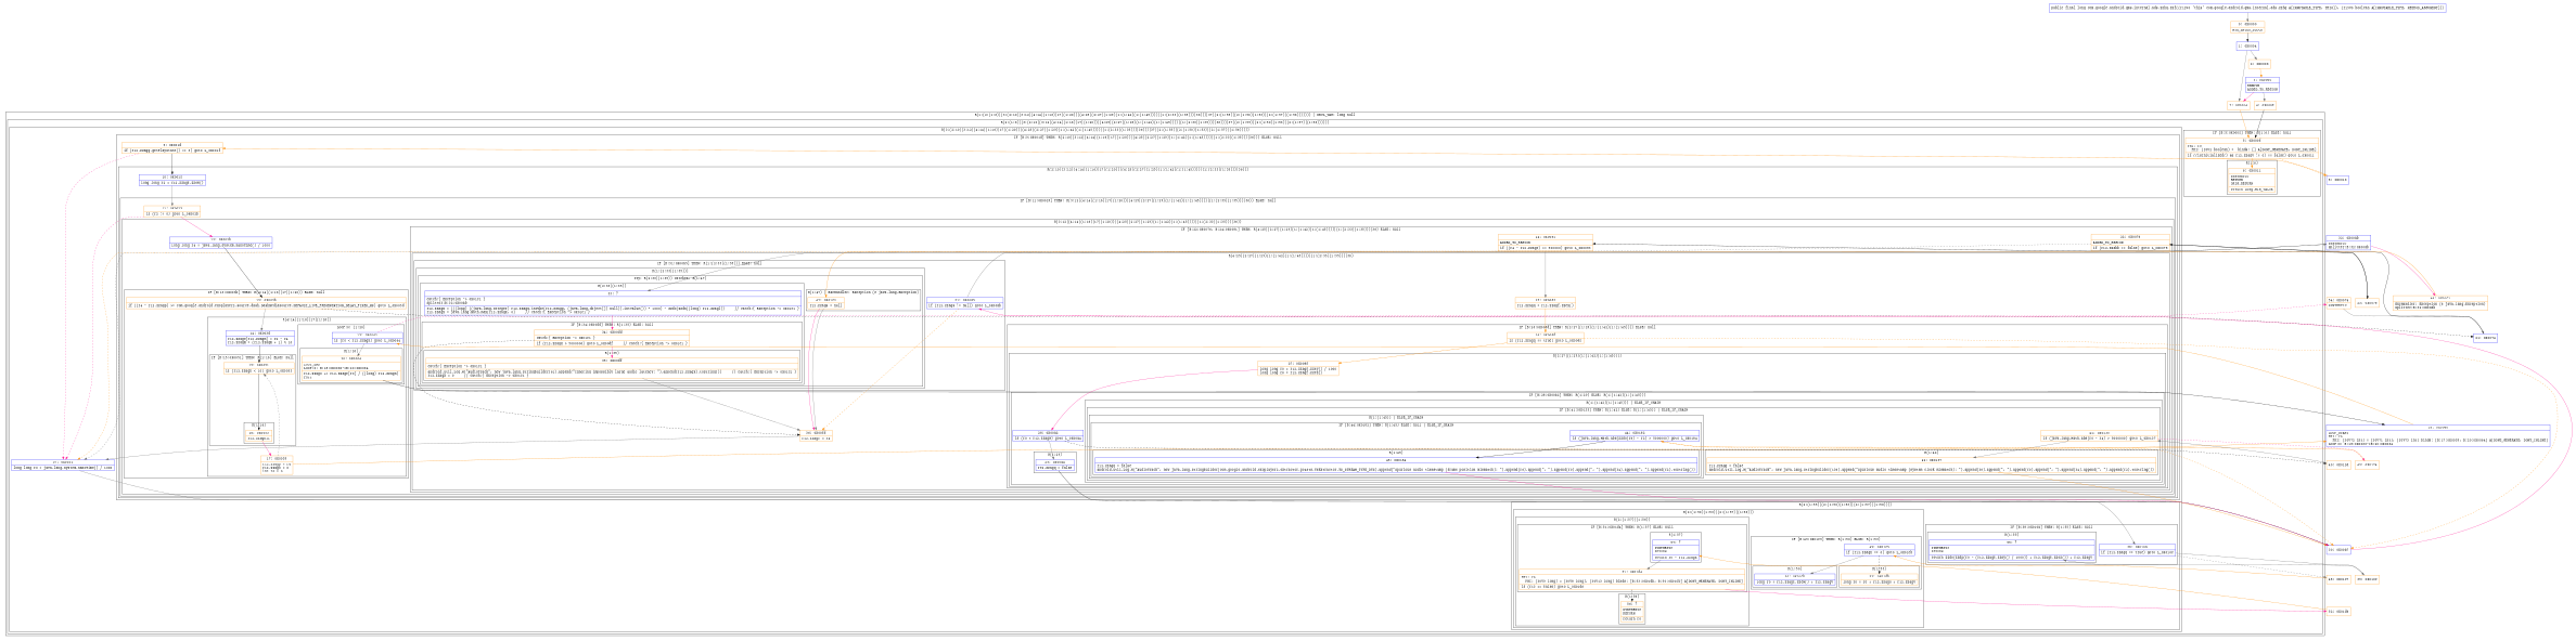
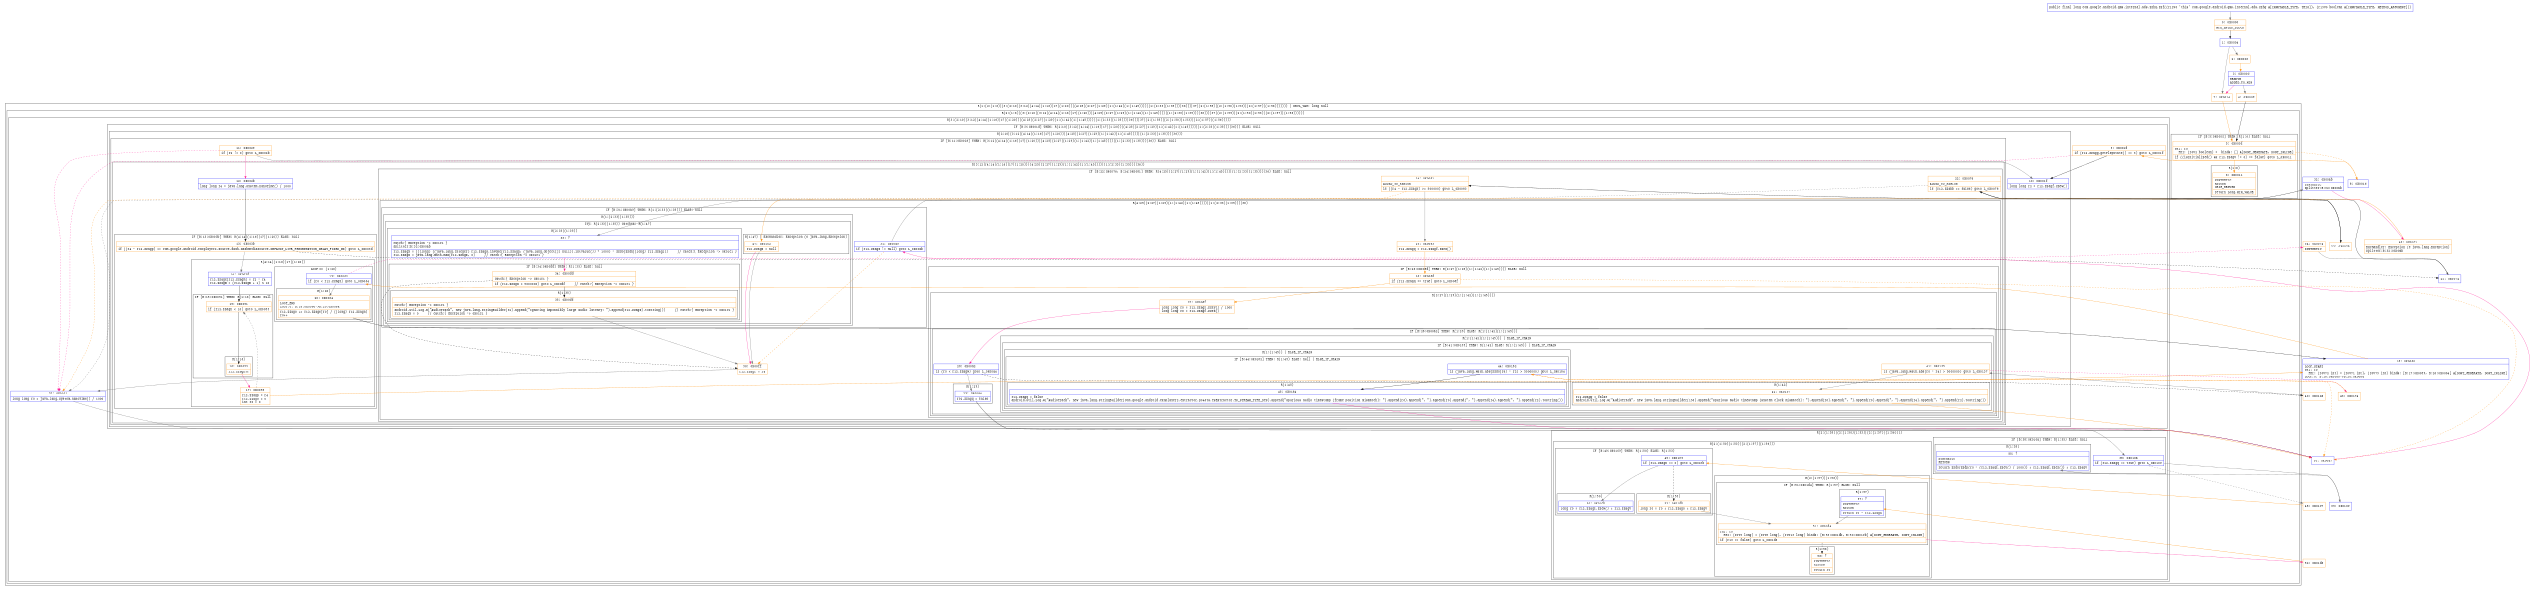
  digraph {
    fontname="Courier Prime"
    node [color=darkorange fontname="Courier Prime" shape=record]
    edge [color=gray40 fontname="Courier Prime"]
    n1 [label="{6\:\ 0x0011|SYNTHETIC\lRETURN\lORIG_RETURN\l|return Long.MIN_VALUE\l}"]
    n2 [label="{5\:\ 0x000f|PHI: r0 \l  PHI: (r0v2 boolean) =  binds: [] A[DONT_GENERATE, DONT_INLINE]\l|if ((isInitialized() && r12.zzagv != 0) == false) goto L_0x0011\l}"]
    n3 [label="{16\:\ 0x0053|r12.zzagn++\l}"]
    n4 [label="{15\:\ 0x0051|if (r12.zzagn \< 10) goto L_0x0053\l}"]
    n5 [label="{20\:\ 0x0064|LOOP_END\lLOOP:0: B:18:0x0060\-\>B:20:0x0064\l|r12.zzago += r12.zzage[r0] \/ ((long) r12.zzagn)\lr0++\l}"]
    n6 [color=blue label="{19\:\ 0x0062|if (r0 \< r12.zzagn) goto L_0x0064\l}"]
    n7 [color=blue label="{14\:\ 0x003d|r12.zzage[r12.zzagm] = r2 \- r4\lr12.zzagm = (r12.zzagm + 1) % 10\l}"]
    n8 [label="{17\:\ 0x0059|r12.zzagp = r4\lr12.zzago = 0\lint r0 = 0\l}"]
    n9 [label="{13\:\ 0x003b|if ((r4 \- r12.zzagp) \>= com.google.android.exoplayer2.source.dash.DashMediaSource.DEFAULT_LIVE_PRESENTATION_DELAY_FIXED_MS) goto L_0x003d\l}"]
    n10 [color=blue label="{29\:\ 0x00a4|r92.zzagq = false\l}"]
    n11 [label="{42\:\ 0x0137|r12.zzagq = false\landroid.util.Log.w(\"AudioTrack\", new java.lang.StringBuilder(136).append(\"Spurious audio timestamp (system clock mismatch): \").append(r6).append(\", \").append(r0).append(\", \").append(r4).append(\", \").append(r2).toString())\l}"]
    n12 [color=blue label="{45\:\ 0x0184|r12.zzagq = false\landroid.util.Log.w(\"AudioTrack\", new java.lang.StringBuilder(com.google.android.exoplayer2.extractor.p046ts.TsExtractor.TS_STREAM_TYPE_DTS).append(\"Spurious audio timestamp (frame position mismatch): \").append(r6).append(\", \").append(r0).append(\", \").append(r4).append(\", \").append(r2).toString())\l}"]
    n13 [color=blue label="{44\:\ 0x0182|if (java.lang.Math.abs(zzdo(r6) \- r2) \> 5000000) goto L_0x0184\l}"]
    n14 [label="{41\:\ 0x0135|if (java.lang.Math.abs(r0 \- r4) \> 5000000) goto L_0x0137\l}"]
    n15 [color=blue label="{28\:\ 0x00a2|if (r0 \< r12.zzagw) goto L_0x00a4\l}"]
    n16 [label="{27\:\ 0x008f|long long r0 = r12.zzagf.zzey() \/ 1000\llong long r6 = r12.zzagf.zzez()\l}"]
    n17 [label="{26\:\ 0x008d|if (r12.zzagq == true) goto L_0x008f\l}"]
    n18 [label="{35\:\ 0x00df|Catch:\{ Exception \-\> 0x01c1 \}\l|android.util.Log.w(\"AudioTrack\", new java.lang.StringBuilder(61).append(\"Ignoring impossibly large audio latency: \").append(r12.zzagx).toString())     \/\/ Catch:\{ Exception \-\> 0x01c1 \}\lr12.zzagx = 0     \/\/ Catch:\{ Exception \-\> 0x01c1 \}\l}"]
    n19 [label="{34\:\ 0x00dd|Catch:\{ Exception \-\> 0x01c1 \}\l|if (r12.zzagx \> 5000000) goto L_0x00df     \/\/ Catch:\{ Exception \-\> 0x01c1 \}\l}"]
    n20 [color=blue label="{33\:\ ?|Catch:\{ Exception \-\> 0x01c1 \}\lSplitter:B:32:0x00ab\l|r12.zzagx = (((long) ((java.lang.Integer) r12.zzags.invoke(r12.zzagg, (java.lang.Object[]) null)).intValue()) * 1000) \- zzdo(zzdn((long) r12.zzagl))     \/\/ Catch:\{ Exception \-\> 0x01c1 \}\lr12.zzagx = java.lang.Math.max(r12.zzagx, 0)     \/\/ Catch:\{ Exception \-\> 0x01c1 \}\l}"]
    n21 [label="{47\:\ 0x01c2|r12.zzags = null\l}"]
    n22 [color=blue label="{31\:\ 0x00a9|if (r12.zzags != null) goto L_0x00ab\l}"]
    n23 [label="{25\:\ 0x0083|r12.zzagq = r12.zzagf.zzex()\l}"]
    n24 [label="{36\:\ 0x00ff|r12.zzagr = r4\l}"]
    n25 [label="{22\:\ 0x0076|ADDED_TO_REGION\l|if (r12.zzahb == false) goto L_0x0078\l}"]
    n26 [label="{24\:\ 0x0081|ADDED_TO_REGION\l|if ((r4 \- r12.zzagr) \>= 500000) goto L_0x0083\l}"]
    n27 [color=blue label="{12\:\ 0x002b|long long r4 = java.lang.System.nanoTime() \/ 1000\l}"]
    n28 [label="{11\:\ 0x0029|if (r2 != 0) goto L_0x002b\l}"]
    n29 [color=blue label="{10\:\ 0x001f|long long r2 = r12.zzagf.zzew()\l}"]
    n30 [label="{9\:\ 0x001d|if (r12.zzagg.getPlayState() == 3) goto L_0x001f\l}"]
    n31 [color=blue label="{55\:\ ?|SYNTHETIC\lRETURN\l|return zzdo(zzdp(r0 \- (r12.zzagf.zzey() \/ 1000)) + r12.zzagf.zzez()) + r12.zzagv\l}"]
    n32 [color=blue label="{38\:\ 0x010a|if (r12.zzagq == true) goto L_0x010c\l}"]
    n33 [color=blue label="{50\:\ 0x01cb|long r0 = r12.zzagf.zzew() + r12.zzagv\l}"]
    n34 [label="{53\:\ 0x01db|long r0 = r0 + r12.zzago + r12.zzagv\l}"]
    n35 [color=blue label="{49\:\ 0x01c9|if (r12.zzagn == 0) goto L_0x01cb\l}"]
    n36 [color=blue label="{57\:\ ?|SYNTHETIC\lRETURN\l|return r0 \- r12.zzagx\l}"]
    n37 [label="{51\:\ 0x01d4|PHI: r0 \l  PHI: (r0v9 long) = (r0v8 long), (r0v13 long) binds: [B:53:0x01db, B:50:0x01cb] A[DONT_GENERATE, DONT_INLINE]\l|if (r13 == false) goto L_0x01d6\l}"]
    n38 [label="{56\:\ ?|SYNTHETIC\lRETURN\l|return r0\l}"]
    n39 [color=blue label="{37\:\ 0x0101|long long r0 = java.lang.System.nanoTime() \/ 1000\l}"]
    n40 [color=blue label="{8\:\ 0x0016}"]
    n41 [color=blue label="{18\:\ 0x0060|LOOP_START\lPHI: r0 \l  PHI: (r0v72 int) = (r0v71 int), (r0v73 int) binds: [B:17:0x0059, B:20:0x0064] A[DONT_GENERATE, DONT_INLINE]\lLOOP:0: B:18:0x0060\-\>B:20:0x0064\l}"]
    n42 [label="{54\:\ 0x0074|SYNTHETIC\l}"]
    n43 [color=blue label="{21\:\ 0x0074}"]
    n44 [color=blue label="{30\:\ 0x00a7}"]
    n45 [label="{43\:\ 0x0174}"]
    n46 [label="{40\:\ 0x012a}"]
    n47 [color=blue label="{32\:\ 0x00ab|SYNTHETIC\lSplitter:B:32:0x00ab\l}"]
    n48 [label="{23\:\ 0x0078}"]
-   n49 [label="{39\:\ 0x010c}"]
+   n49 [color=blue label="{39\:\ 0x010c}"]
    n50 [label="{48\:\ 0x01c7}"]
    n51 [label="{52\:\ 0x01d6}"]
    n52 [label="{46\:\ 0x01c1|ExcHandler: Exception (e java.lang.Exception)\lSplitter:B:32:0x00ab\l}"]
    n53 [label="{0\:\ 0x0000|MTH_ENTER_BLOCK\l}"]
    n54 [color=blue label="{1\:\ 0x0004}"]
    n55 [label="{2\:\ 0x0006}"]
    n56 [label="{7\:\ 0x0014}"]
-   n57 [color=blue label="{3\:\ 0x000c|REMOVE\lADDED_TO_REGION\l}"]
+   n57 [color=blue label="{3\:\ 0x000c|REMOVE\lADDED_TO_MIN\l}"]
    n58 [label="{4\:\ 0x000e}"]
    n59 [color=blue label="{public final long com.google.android.gms.internal.ads.zzhq.zzf((r12v0 'this' com.google.android.gms.internal.ads.zzhq A[IMMUTABLE_TYPE, THIS]), (r13v0 boolean A[IMMUTABLE_TYPE, METHOD_ARGUMENT])) }"]
    subgraph cluster_1 {
      label="R(1:(2:(1:6)|(3:(2:10|(3:12|(4:14|(1:16)|17|(1:20))|(4:25|(2:27|(1:29)(1:(1:42)(1:(1:45))))|(1:(2:33|(1:35)))|36)))|37|(2:(1:55)|(2:(1:50)(1:53)|(2:(1:57)|(1:56))))))) | DECL_VAR: long null\l"
      subgraph cluster_2 {
        label="R(2:(1:6)|(3:(2:10|(3:12|(4:14|(1:16)|17|(1:20))|(4:25|(2:27|(1:29)(1:(1:42)(1:(1:45))))|(1:(2:33|(1:35)))|36)))|37|(2:(1:55)|(2:(1:50)(1:53)|(2:(1:57)|(1:56))))))"
        subgraph cluster_3 {
          label="IF [B:5:0x000f] THEN: R(1:6) ELSE: null"
          n2
          subgraph cluster_4 {
            label="R(1:6)"
            n1
          }
        }
        subgraph cluster_5 {
          label="R(3:(2:10|(3:12|(4:14|(1:16)|17|(1:20))|(4:25|(2:27|(1:29)(1:(1:42)(1:(1:45))))|(1:(2:33|(1:35)))|36)))|37|(2:(1:55)|(2:(1:50)(1:53)|(2:(1:57)|(1:56)))))"
          n39
          subgraph cluster_6 {
            label="IF [B:9:0x001d] THEN: R(2:10|(3:12|(4:14|(1:16)|17|(1:20))|(4:25|(2:27|(1:29)(1:(1:42)(1:(1:45))))|(1:(2:33|(1:35)))|36))) ELSE: null"
            n30
            subgraph cluster_7 {
              label="R(2:10|(3:12|(4:14|(1:16)|17|(1:20))|(4:25|(2:27|(1:29)(1:(1:42)(1:(1:45))))|(1:(2:33|(1:35)))|36)))"
              n29
              subgraph cluster_8 {
                label="IF [B:11:0x0029] THEN: R(3:12|(4:14|(1:16)|17|(1:20))|(4:25|(2:27|(1:29)(1:(1:42)(1:(1:45))))|(1:(2:33|(1:35)))|36)) ELSE: null"
                n28
                subgraph cluster_9 {
                  label="R(3:12|(4:14|(1:16)|17|(1:20))|(4:25|(2:27|(1:29)(1:(1:42)(1:(1:45))))|(1:(2:33|(1:35)))|36))"
                  n27
                  subgraph cluster_10 {
                    label="IF [B:13:0x003b] THEN: R(4:14|(1:16)|17|(1:20)) ELSE: null"
                    n9
                    subgraph cluster_11 {
                      label="R(4:14|(1:16)|17|(1:20))"
                      n7
                      n8
                      subgraph cluster_12 {
                        label="IF [B:15:0x0051] THEN: R(1:16) ELSE: null"
                        n4
                        subgraph cluster_13 {
                          label="R(1:16)"
                          n3
                        }
                      }
                      subgraph cluster_14 {
                        label="LOOP:0: (1:20)"
                        n6
                        subgraph cluster_15 {
                          label="R(1:20)"
                          n5
                        }
                      }
                    }
                  }
                  subgraph cluster_16 {
                    label="IF [B:22:0x0076, B:24:0x0081] THEN: R(4:25|(2:27|(1:29)(1:(1:42)(1:(1:45))))|(1:(2:33|(1:35)))|36) ELSE: null"
                    n25
                    n26
                    subgraph cluster_17 {
                      label="R(4:25|(2:27|(1:29)(1:(1:42)(1:(1:45))))|(1:(2:33|(1:35)))|36)"
                      n23
                      n24
                      subgraph cluster_18 {
                        label="IF [B:26:0x008d] THEN: R(2:27|(1:29)(1:(1:42)(1:(1:45)))) ELSE: null"
                        n17
                        subgraph cluster_19 {
                          label="R(2:27|(1:29)(1:(1:42)(1:(1:45))))"
                          n16
                          subgraph cluster_20 {
                            label="IF [B:28:0x00a2] THEN: R(1:29) ELSE: R(1:(1:42)(1:(1:45)))"
                            n15
                            subgraph cluster_21 {
                              label="R(1:29)"
                              n10
                            }
                            subgraph cluster_22 {
                              label="R(1:(1:42)(1:(1:45))) | ELSE_IF_CHAIN\l"
                              subgraph cluster_23 {
                                label="IF [B:41:0x0135] THEN: R(1:42) ELSE: R(1:(1:45)) | ELSE_IF_CHAIN\l"
                                n14
                                subgraph cluster_24 {
                                  label="R(1:42)"
                                  n11
                                }
                                subgraph cluster_25 {
                                  label="R(1:(1:45)) | ELSE_IF_CHAIN\l"
                                  subgraph cluster_26 {
                                    label="IF [B:44:0x0182] THEN: R(1:45) ELSE: null | ELSE_IF_CHAIN\l"
                                    n13
                                    subgraph cluster_27 {
                                      label="R(1:45)"
                                      n12
                                    }
                                  }
                                }
                              }
                            }
                          }
                        }
                      }
                      subgraph cluster_28 {
                        label="IF [B:31:0x00a9] THEN: R(1:(2:33|(1:35))) ELSE: null"
                        n22
                        subgraph cluster_29 {
                          label="R(1:(2:33|(1:35)))"
                          subgraph cluster_30 {
                            label="Try: R(2:33|(1:35)) catches: R(1:47)"
                            subgraph cluster_31 {
                              label="R(2:33|(1:35))"
                              n20
                              subgraph cluster_32 {
                                label="IF [B:34:0x00dd] THEN: R(1:35) ELSE: null"
                                n19
                                subgraph cluster_33 {
                                  label="R(1:35)"
                                  n18
                                }
                              }
                            }
                            subgraph cluster_34 {
                              label="R(1:47) | ExcHandler: Exception (e java.lang.Exception)\l"
                              n21
                            }
                          }
                        }
                      }
                    }
                  }
                }
              }
            }
          }
          subgraph cluster_35 {
            label="R(2:(1:55)|(2:(1:50)(1:53)|(2:(1:57)|(1:56))))"
            subgraph cluster_36 {
              label="IF [B:38:0x010a] THEN: R(1:55) ELSE: null"
              n32
              subgraph cluster_37 {
                label="R(1:55)"
                n31
              }
            }
            subgraph cluster_38 {
              label="R(2:(1:50)(1:53)|(2:(1:57)|(1:56)))"
              subgraph cluster_39 {
                label="IF [B:49:0x01c9] THEN: R(1:50) ELSE: R(1:53)"
                n35
                subgraph cluster_40 {
                  label="R(1:50)"
                  n33
                }
                subgraph cluster_41 {
                  label="R(1:53)"
                  n34
                }
              }
              subgraph cluster_42 {
                label="R(2:(1:57)|(1:56))"
                subgraph cluster_43 {
                  label="IF [B:51:0x01d4] THEN: R(1:57) ELSE: null"
                  n37
                  subgraph cluster_44 {
                    label="R(1:57)"
                    n36
                  }
                }
                subgraph cluster_45 {
                  label="R(1:56)"
                  n38
                }
              }
            }
          }
        }
      }
    }
    subgraph cluster_46 {
      label="R(1:47) | ExcHandler: Exception (e java.lang.Exception)\l"
    }
    n2 -> n1 [color=darkorange]
    n2 -> n40 [color=darkorange style=dashed]
    n3 -> n8 [color=deeppink]
    n4 -> n3 [color=black]
    n5 -> n41 [color=black]
    n6 -> n5
    n6 -> n42 [color=deeppink style=dashed]
    n7 -> n4 [color=black]
    n8 -> n4 [style=dashed]
    n8 -> n41 [color=darkorange]
    n9 -> n7
    n9 -> n43 [color=black style=dashed]
    n10 -> n44 [color=black]
    n11 -> n44 [color=darkorange]
    n12 -> n44 [color=deeppink]
    n13 -> n12 [color=black]
    n13 -> n44 [color=darkorange style=dashed]
    n14 -> n11
    n14 -> n45 [color=deeppink style=dashed]
    n15 -> n10
    n15 -> n46 [color=black style=dashed]
    n16 -> n15 [color=deeppink]
    n17 -> n16 [color=darkorange]
    n17 -> n44 [color=darkorange style=dashed]
    n18 -> n24
-   n19 -> n18 [color=deeppink]
+   n19 -> n18 [color=black]
    n19 -> n24 [color=black style=dashed]
    n20 -> n19 [color=deeppink]
    n21 -> n24 [color=deeppink]
    n21 -> n24
    n22 -> n24 [color=darkorange style=dashed]
    n22 -> n47
    n23 -> n17 [color=darkorange]
    n24 -> n39
    n25 -> n39 [style=dashed]
    n25 -> n48 [color=black]
    n26 -> n23
    n26 -> n39 [color=darkorange style=dashed]
    n27 -> n9 [color=black]
    n28 -> n27 [color=deeppink]
    n28 -> n39 [color=deeppink style=dashed]
-   n29 -> n28
+   n28 -> n29
    n30 -> n29 [color=black]
    n30 -> n39 [color=deeppink style=dashed]
    n32 -> n49
    n32 -> n50 [style=dashed]
+   n34 -> n37
    n35 -> n33
    n35 -> n34 [color=black style=dashed]
    n36 -> n37
    n37 -> n38 [color=black style=dashed]
    n37 -> n51 [color=deeppink]
    n39 -> n32
    n40 -> n30 [color=darkorange]
    n41 -> n6 [color=darkorange]
    n42 -> n43
    n43 -> n25 [color=black]
    n44 -> n22 [color=deeppink]
    n45 -> n13 [color=darkorange]
    n46 -> n14
    n47 -> n20
    n47 -> n52 [color=deeppink]
    n48 -> n26 [color=black]
    n49 -> n31
    n50 -> n35 [color=darkorange]
    n51 -> n36 [color=darkorange]
    n52 -> n21 [color=darkorange]
    n53 -> n54 [color=black]
    n54 -> n55
    n54 -> n56
    n55 -> n57 [color=darkorange]
    n56 -> n2 [color=darkorange]
    n57 -> n56 [color=deeppink]
    n57 -> n58
    n58 -> n2 [color=black]
    n59 -> n53
  }
